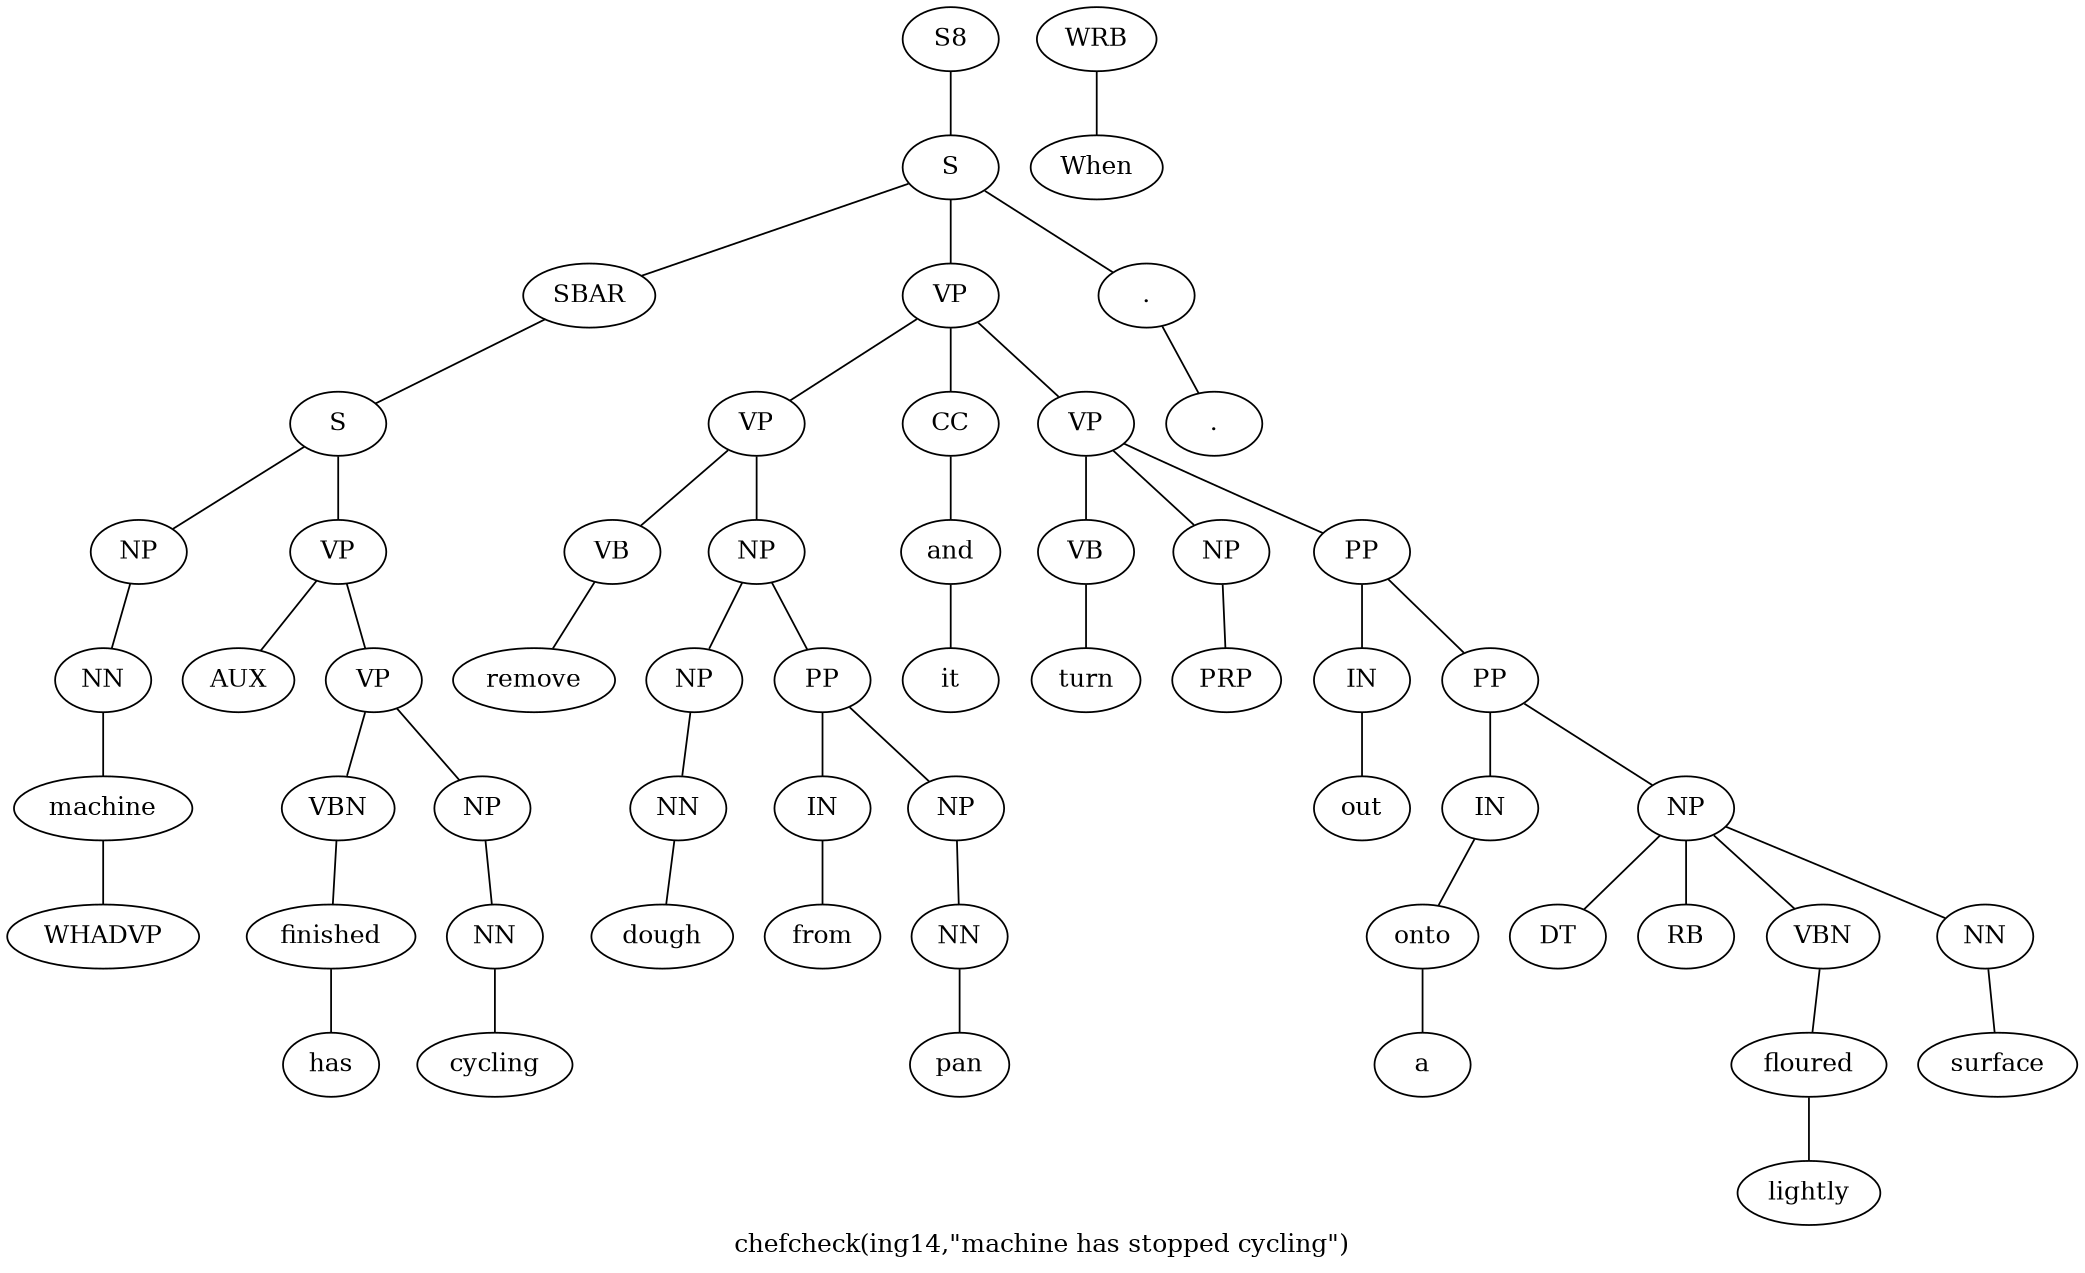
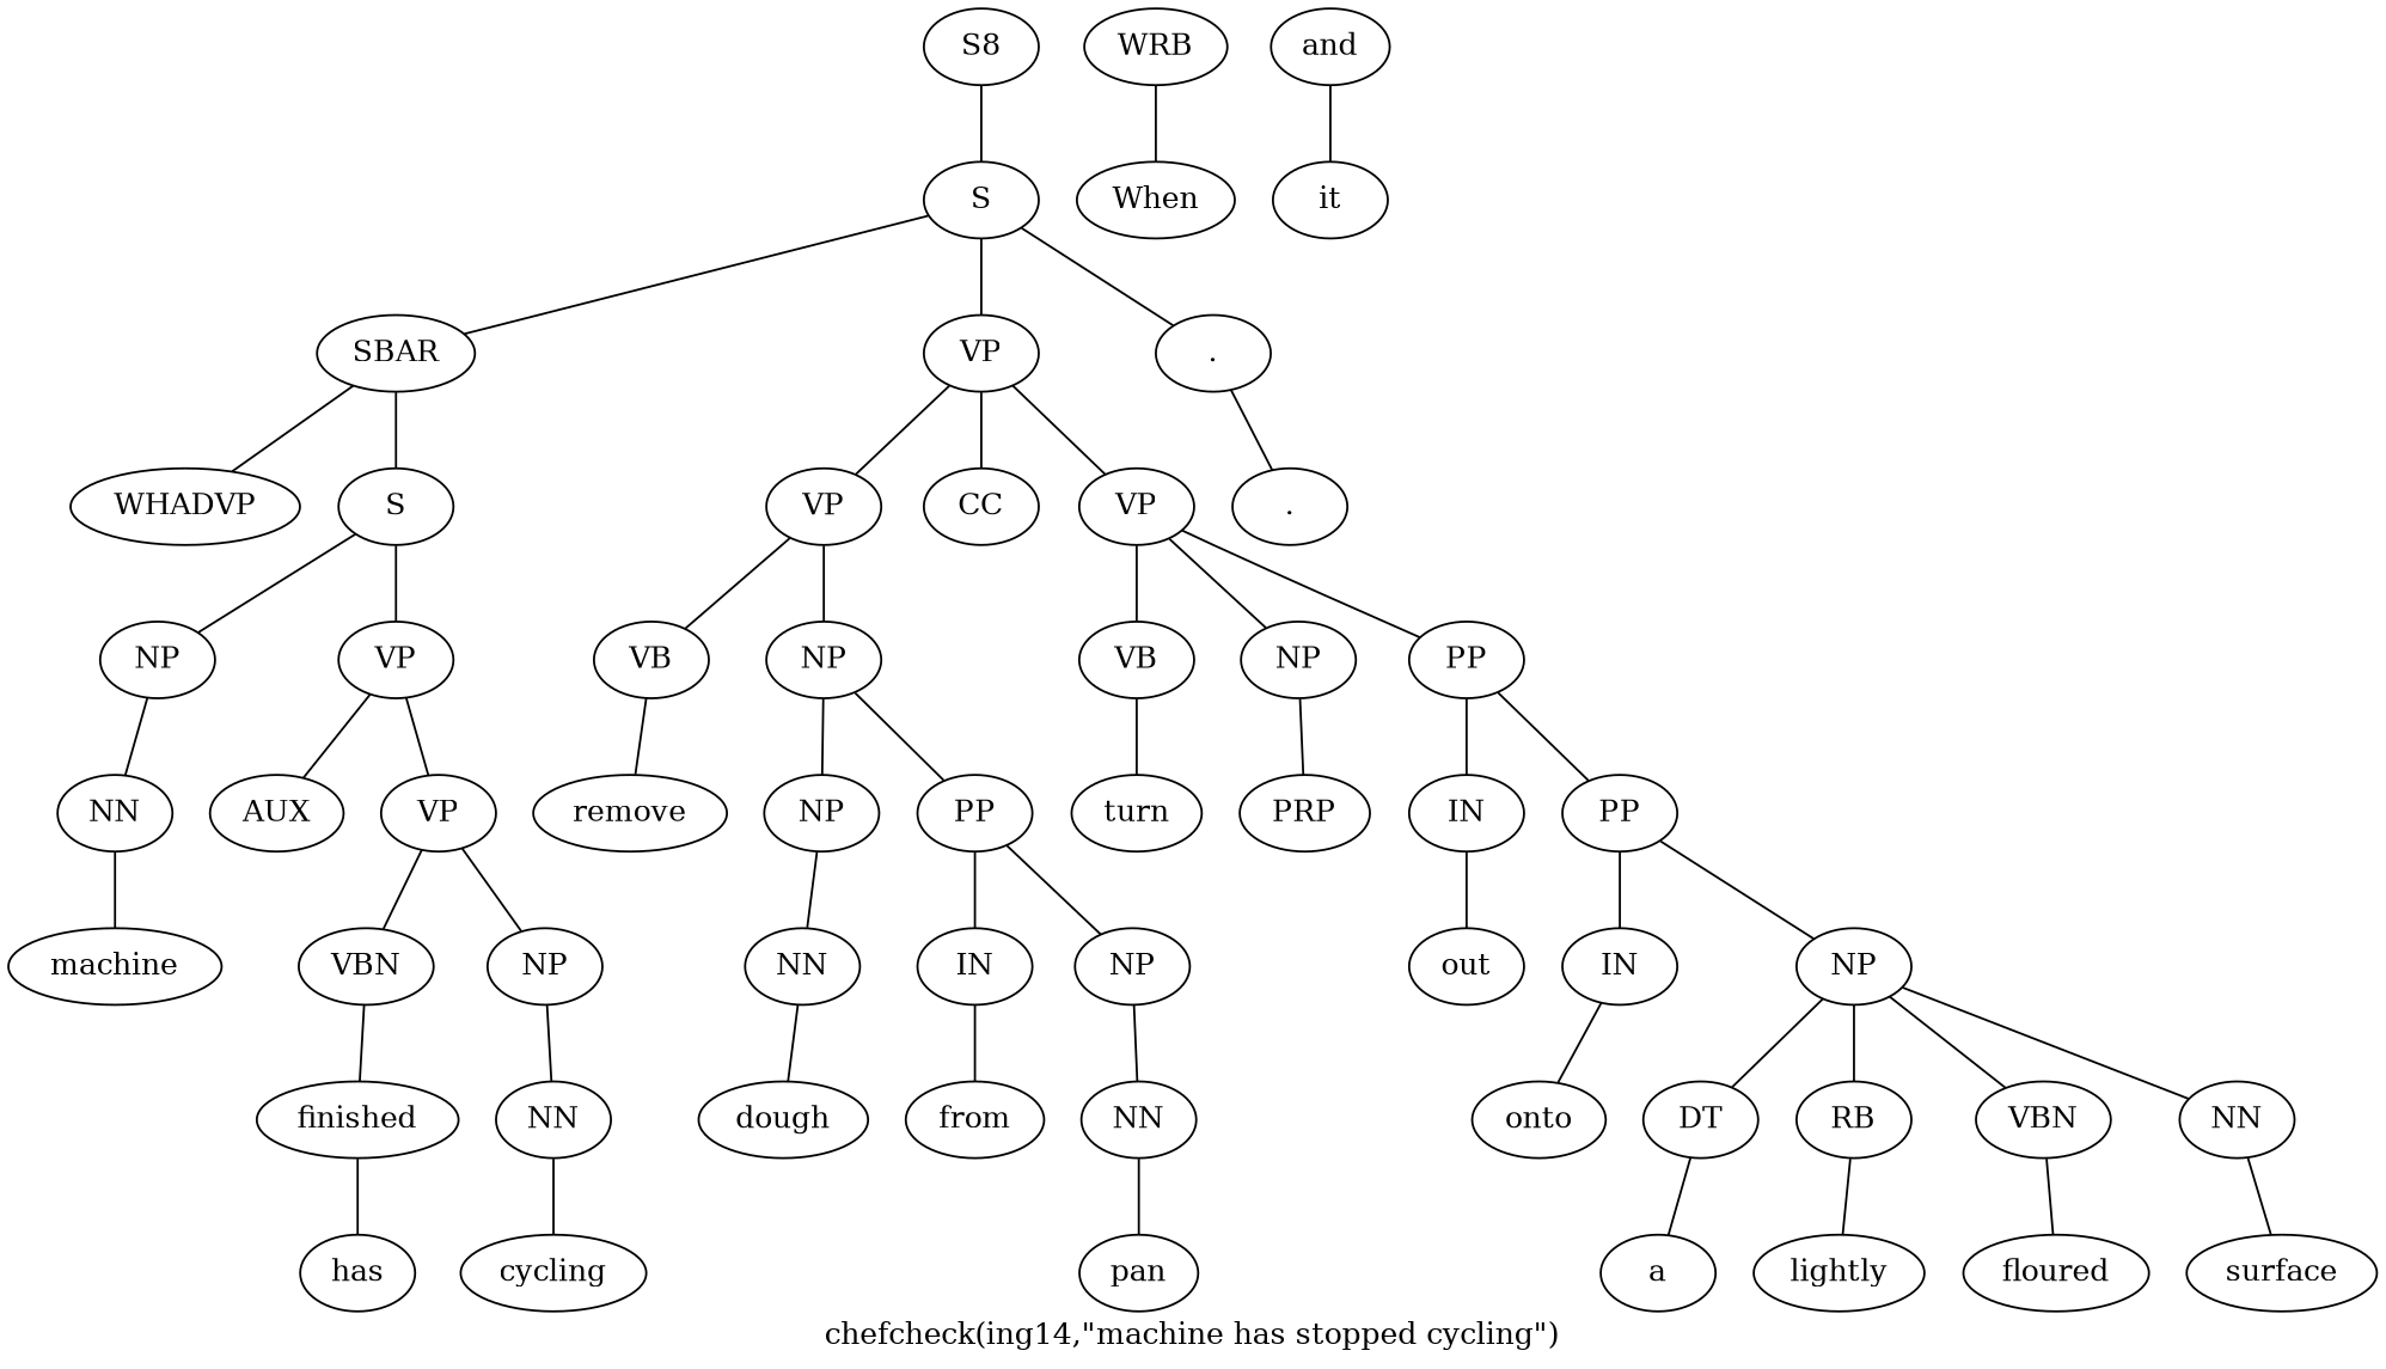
  graph {
    label="chefcheck(ing14,\"machine has stopped cycling\")"
    n1 [label=S8]
    n2 [label=S]
    n3 [label=SBAR]
    n4 [label=VP]
    n5 [label="."]
    n6 [label=WHADVP]
    n7 [label=S]
    n8 [label=VP]
    n9 [label=CC]
    n10 [label=VP]
    n11 [label="."]
    n12 [label=NP]
    n13 [label=VP]
    n14 [label=WRB]
    n15 [label=When]
    n16 [label=NN]
    n17 [label=AUX]
    n18 [label=VP]
    n19 [label=machine]
    n20 [label=VBN]
    n21 [label=NP]
    n22 [label=has]
    n23 [label=finished]
    n24 [label=NN]
    n25 [label=cycling]
    n26 [label=VB]
    n27 [label=NP]
    n28 [label=and]
    n29 [label=VB]
    n30 [label=NP]
    n31 [label=PP]
    n32 [label=remove]
    n33 [label=NP]
    n34 [label=PP]
    n35 [label=NN]
    n36 [label=IN]
    n37 [label=NP]
    n38 [label=dough]
    n39 [label=from]
    n40 [label=NN]
    n41 [label=pan]
    n42 [label=it]
    n43 [label=turn]
    n44 [label=PRP]
    n45 [label=IN]
    n46 [label=PP]
    n47 [label=out]
    n48 [label=IN]
    n49 [label=NP]
    n50 [label=onto]
    n51 [label=DT]
    n52 [label=RB]
    n53 [label=VBN]
    n54 [label=NN]
    n55 [label=a]
    n56 [label=lightly]
    n57 [label=floured]
    n58 [label=surface]
    n1 -- n2
    n2 -- n3
    n2 -- n4
    n2 -- n5
-   n19 -- n6
+   n3 -- n6
    n3 -- n7
    n4 -- n8
    n4 -- n9
    n4 -- n10
    n5 -- n11
    n7 -- n12
    n7 -- n13
    n8 -- n26
    n8 -- n27
-   n9 -- n28
    n10 -- n29
    n10 -- n30
    n10 -- n31
    n12 -- n16
    n13 -- n17
    n13 -- n18
    n14 -- n15
    n16 -- n19
    n18 -- n20
    n18 -- n21
    n20 -- n23
    n21 -- n24
    n23 -- n22
    n24 -- n25
    n26 -- n32
    n27 -- n33
    n27 -- n34
    n28 -- n42
    n29 -- n43
    n30 -- n44
    n31 -- n45
    n31 -- n46
    n33 -- n35
    n34 -- n36
    n34 -- n37
    n35 -- n38
    n36 -- n39
    n37 -- n40
    n40 -- n41
    n45 -- n47
    n46 -- n48
    n46 -- n49
    n48 -- n50
    n49 -- n51
    n49 -- n52
    n49 -- n53
    n49 -- n54
-   n50 -- n55
-   n57 -- n56
+   n51 -- n55
+   n52 -- n56
    n53 -- n57
    n54 -- n58
  }
